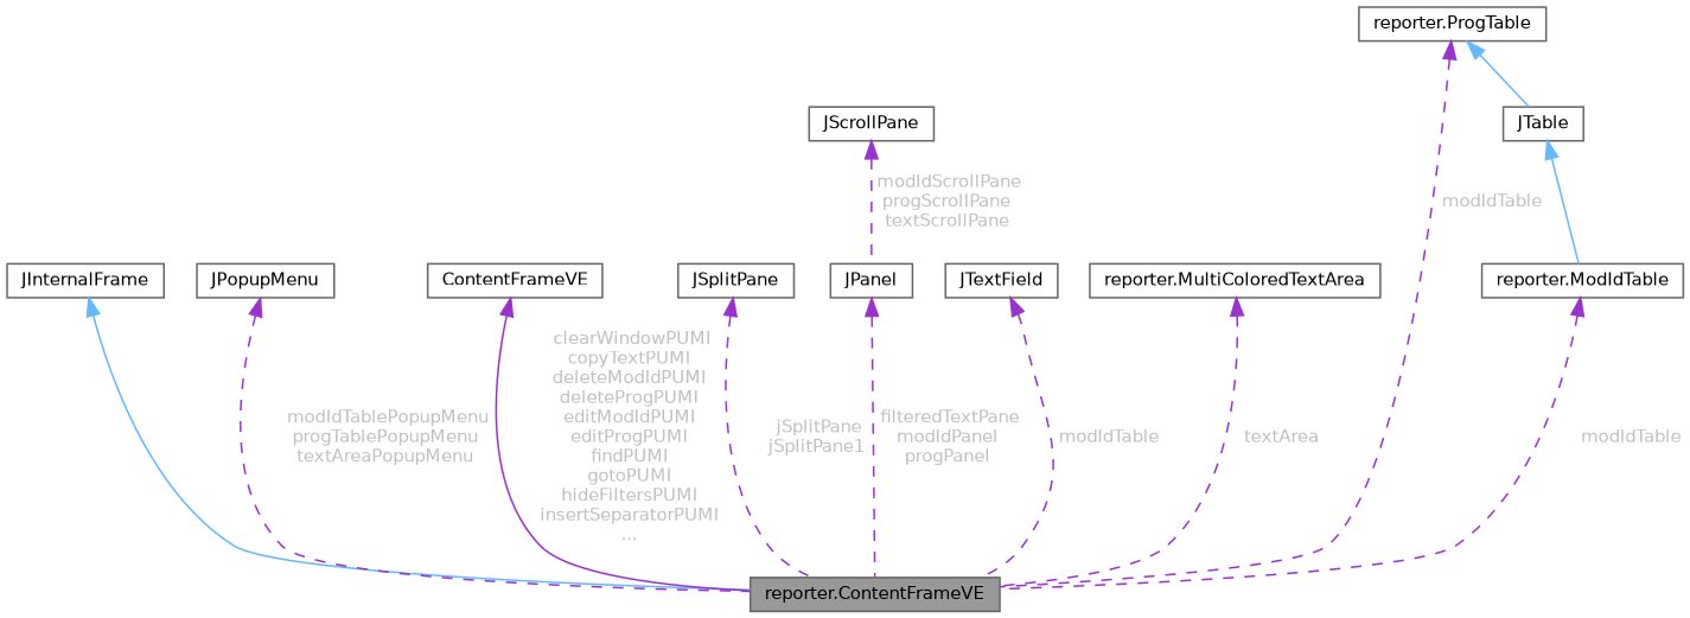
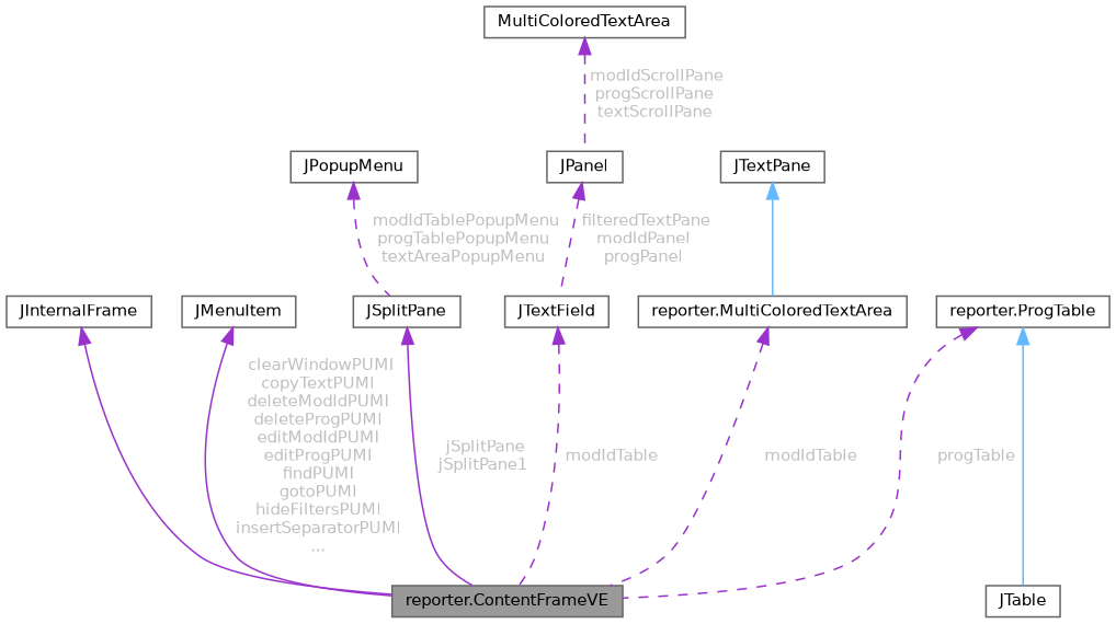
  digraph {
    rankdir=TB
    node [color=gray40 fillcolor=white fontname=Helvetica fontsize=10 shape=box style=filled]
    edge [color=darkorchid3 dir=back fontname=Helvetica fontsize=10 labelfontname=Helvetica labelfontsize=10 style=dashed fontcolor=grey]
    n1 [fillcolor=grey60 fontcolor=black height=0.2 label="reporter.ContentFrameVE" width=0.4]
    n2 [height=0.2 label=JInternalFrame width=0.4]
    n3 [height=0.2 label=JPopupMenu width=0.4]
-   n4 [height=0.2 label=ContentFrameVE width=0.4]
+   n4 [height=0.2 label=JMenuItem width=0.4]
    n5 [height=0.2 label=JSplitPane width=0.4]
    n6 [height=0.2 label=JPanel width=0.4]
    n7 [height=0.2 label=JTextField width=0.4]
-   n8 [height=0.2 label=JScrollPane width=0.4]
+   n8 [height=0.2 label=MultiColoredTextArea width=0.4]
    n9 [height=0.2 label="reporter.MultiColoredTextArea" width=0.4]
-   n11 [height=0.2 label="reporter.ModIdTable" width=0.4]
+   n10 [height=0.2 label=JTextPane width=0.4]
    n12 [height=0.2 label=JTable width=0.4]
    n13 [height=0.2 label="reporter.ProgTable" width=0.4]
-   n2 -> n1 [color=steelblue1 style=solid fontcolor=""]
-   n3 -> n1 [label=" modIdTablePopupMenu\nprogTablePopupMenu\ntextAreaPopupMenu"]
+   n2 -> n1 [style=solid fontcolor=""]
+   n3 -> n5 [label=" modIdTablePopupMenu\nprogTablePopupMenu\ntextAreaPopupMenu"]
    n4 -> n1 [label=" clearWindowPUMI\ncopyTextPUMI\ndeleteModIdPUMI\ndeleteProgPUMI\neditModIdPUMI\neditProgPUMI\nfindPUMI\ngotoPUMI\nhideFiltersPUMI\ninsertSeparatorPUMI\n..." style=solid]
-   n5 -> n1 [label=" jSplitPane\njSplitPane1"]
-   n6 -> n1 [label=" filteredTextPane\nmodIdPanel\nprogPanel"]
+   n5 -> n1 [label=" jSplitPane\njSplitPane1" style=solid]
+   n6 -> n7 [label=" filteredTextPane\nmodIdPanel\nprogPanel"]
    n7 -> n1 [label=" modIdTable"]
    n8 -> n6 [label=" modIdScrollPane\nprogScrollPane\ntextScrollPane"]
-   n9 -> n1 [label=" textArea"]
-   n11 -> n1 [label=" modIdTable"]
-   n12 -> n11 [color=steelblue1 style=solid fontcolor=""]
-   n13 -> n1 [label=" modIdTable"]
+   n9 -> n1 [label=" modIdTable"]
+   n10 -> n9 [color=steelblue1 style=solid fontcolor=""]
+   n13 -> n1 [label=" progTable"]
    n13 -> n12 [color=steelblue1 style=solid fontcolor=""]
  }
